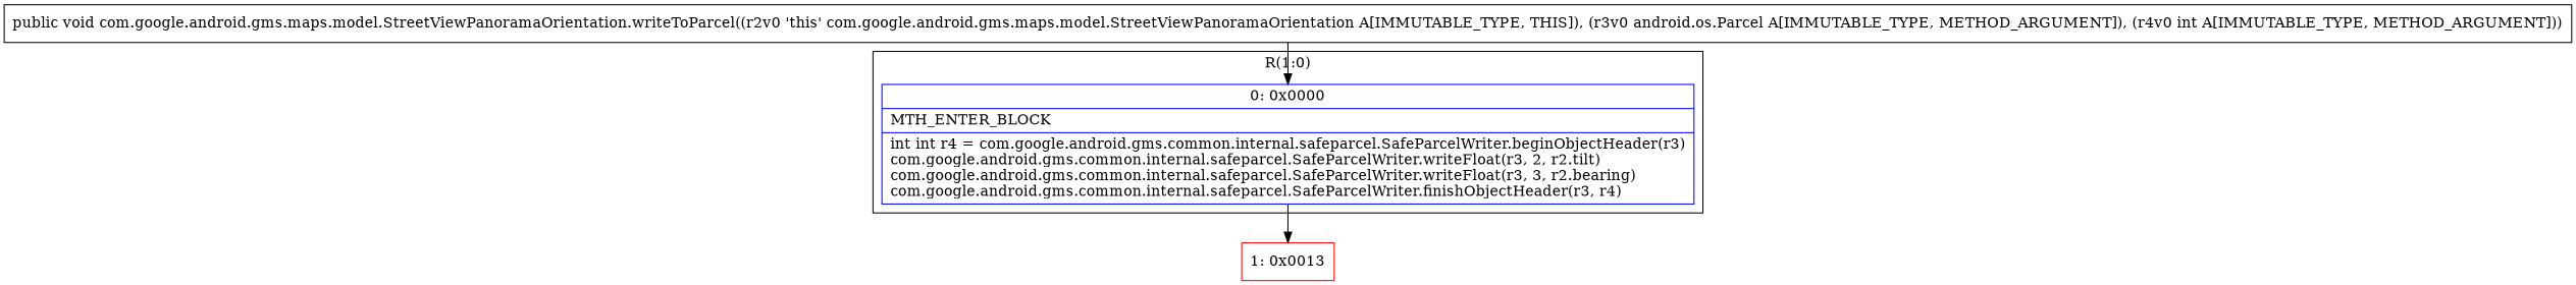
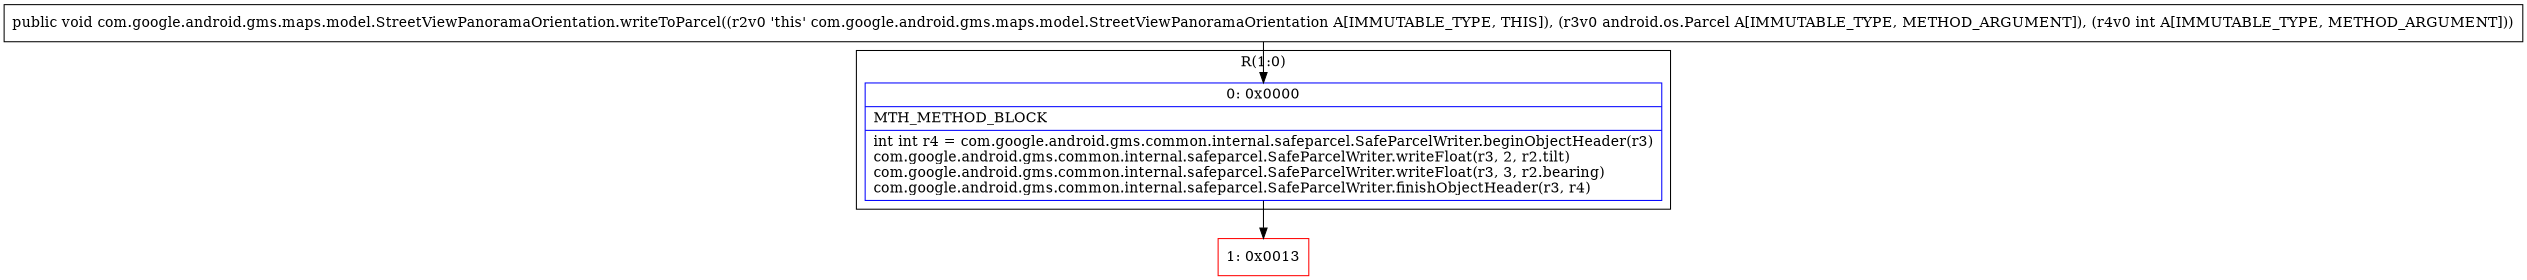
  digraph {
    node [shape=record]
-   n1 [color=blue label="{0\:\ 0x0000|MTH_ENTER_BLOCK\l|int int r4 = com.google.android.gms.common.internal.safeparcel.SafeParcelWriter.beginObjectHeader(r3)\lcom.google.android.gms.common.internal.safeparcel.SafeParcelWriter.writeFloat(r3, 2, r2.tilt)\lcom.google.android.gms.common.internal.safeparcel.SafeParcelWriter.writeFloat(r3, 3, r2.bearing)\lcom.google.android.gms.common.internal.safeparcel.SafeParcelWriter.finishObjectHeader(r3, r4)\l}"]
+   n1 [color=blue label="{0\:\ 0x0000|MTH_METHOD_BLOCK\l|int int r4 = com.google.android.gms.common.internal.safeparcel.SafeParcelWriter.beginObjectHeader(r3)\lcom.google.android.gms.common.internal.safeparcel.SafeParcelWriter.writeFloat(r3, 2, r2.tilt)\lcom.google.android.gms.common.internal.safeparcel.SafeParcelWriter.writeFloat(r3, 3, r2.bearing)\lcom.google.android.gms.common.internal.safeparcel.SafeParcelWriter.finishObjectHeader(r3, r4)\l}"]
    n2 [color=red label="{1\:\ 0x0013}"]
    n3 [label="{public void com.google.android.gms.maps.model.StreetViewPanoramaOrientation.writeToParcel((r2v0 'this' com.google.android.gms.maps.model.StreetViewPanoramaOrientation A[IMMUTABLE_TYPE, THIS]), (r3v0 android.os.Parcel A[IMMUTABLE_TYPE, METHOD_ARGUMENT]), (r4v0 int A[IMMUTABLE_TYPE, METHOD_ARGUMENT])) }"]
    subgraph cluster_1 {
      label="R(1:0)"
      n1
    }
    n1 -> n2
    n3 -> n1
  }
